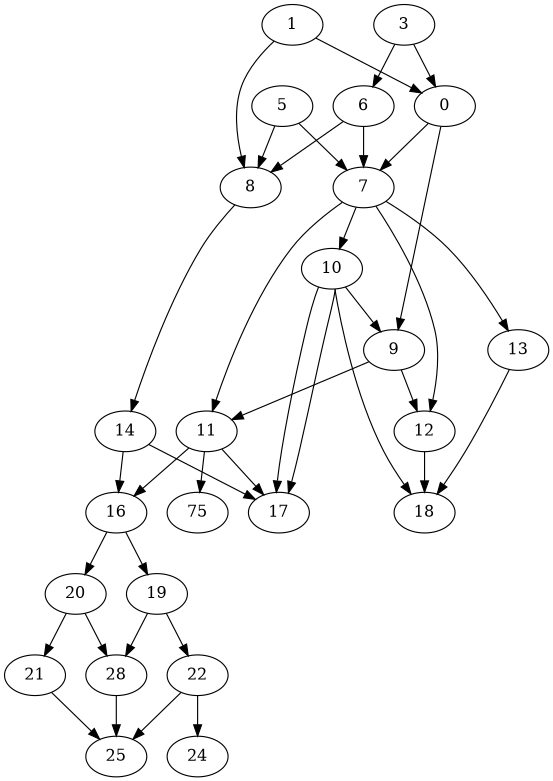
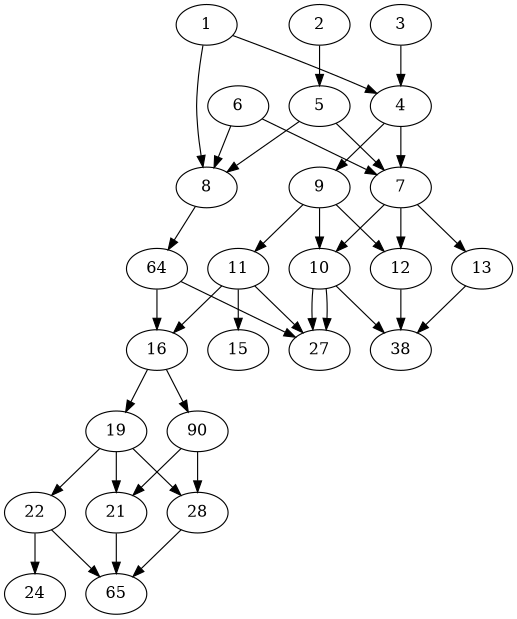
  digraph {
    node [alpha=0.10]
    1 [alpha=0.17 expect_size=27803648]
-   4 [expect_size=22627328 label=0]
+   4 [expect_size=22627328]
    8 [alpha=0.17 expect_size=26947584]
    7 [expect_size=46210048]
    9 [alpha=0.15 expect_size=46258176]
    10 [alpha=0.00 expect_size=31251456]
    11 [alpha=0.19 expect_size=15386624]
    12 [alpha=0.15 expect_size=8041472]
    13 [alpha=0.20 expect_size=20641792]
-   14 [alpha=0.14 expect_size=37738496]
+   14 [alpha=0.14 expect_size=37738496 label=64]
+   2 [alpha=0.05 expect_size=40754176]
    5 [alpha=0.04 expect_size=48956416]
    3 [alpha=0.07 expect_size=47637504]
    6 [alpha=0.14 expect_size=46277632]
-   17 [alpha=0.19 expect_size=7252992]
-   18 [alpha=0.04 expect_size=31585280]
-   15 [expect_size=13308928 label=75]
+   17 [alpha=0.19 expect_size=7252992 label=27]
+   18 [alpha=0.04 expect_size=31585280 label=38]
+   15 [expect_size=13308928]
    16 [alpha=0.05 expect_size=22073344]
    19 [alpha=0.16 expect_size=25660416]
-   20 [alpha=0.11 expect_size=12966912]
+   20 [alpha=0.11 expect_size=12966912 label=90]
    21 [alpha=0.14 expect_size=13971456]
    22 [alpha=0.13 expect_size=11995136]
    n23 [expect_size=48049152 label=28]
-   25 [alpha=0.17 expect_size=33750016]
+   25 [alpha=0.17 expect_size=33750016 label=65]
    24 [alpha=0.14 expect_size=47441920]
    1 -> 4
    1 -> 8
    4 -> 7
    4 -> 9
    8 -> 14
    7 -> 10
-   7 -> 11
    7 -> 12
    7 -> 13
-   10 -> 9
+   9 -> 10
    9 -> 11
    9 -> 12
    10 -> 17
    10 -> 17
    10 -> 18
    11 -> 17
    11 -> 15
    11 -> 16
    12 -> 18
    13 -> 18
    14 -> 17
    14 -> 16
+   2 -> 5
    5 -> 8
    5 -> 7
    3 -> 4
-   3 -> 6
    6 -> 8
    6 -> 7
    16 -> 19
    16 -> 20
+   19 -> 21
    19 -> 22
    19 -> n23
    20 -> 21
    20 -> n23
    21 -> 25
    22 -> 25
    22 -> 24
    n23 -> 25
  }
